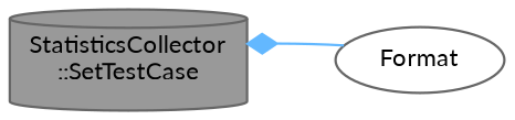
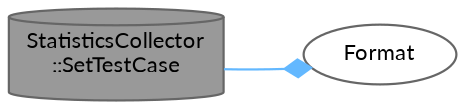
  digraph {
    rankdir=LR
    fontname=Lato
    node [fontname=Lato fontsize=10 style=filled]
    n1 [color=gray40 fillcolor=grey60 fontcolor=black height=0.2 label="StatisticsCollector\l::SetTestCase" shape=cylinder width=0.4]
    n2 [color=grey40 fillcolor=white height=0.2 label=Format shape=ellipse width=0.4]
-   n2 -> n1 [color=steelblue1 fontname=Lato fontsize=10 labelfontname=Helvetica labelfontsize=10 style=solid arrowhead=diamond]
+   n1 -> n2 [color=steelblue1 fontname=Lato fontsize=10 labelfontname=Helvetica labelfontsize=10 style=solid arrowhead=diamond]
  }
